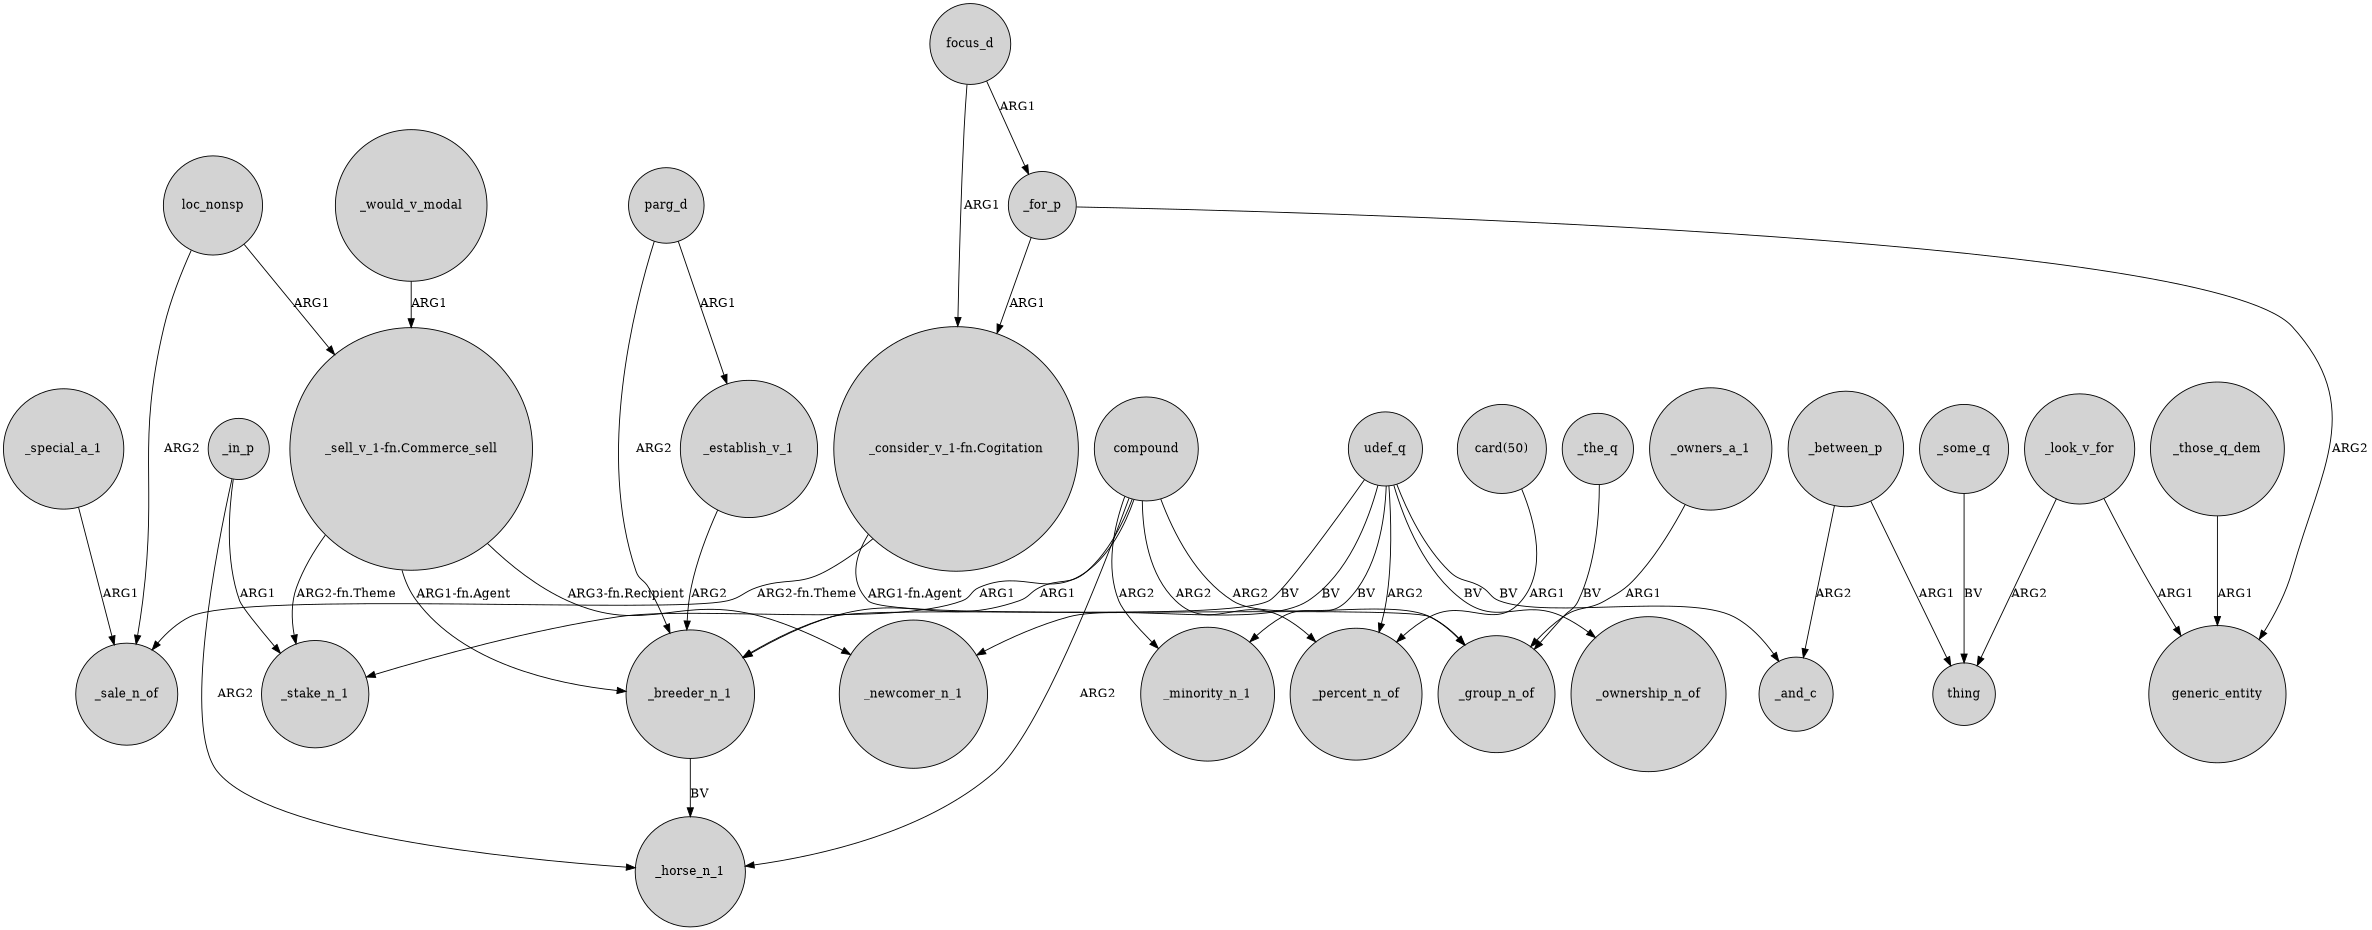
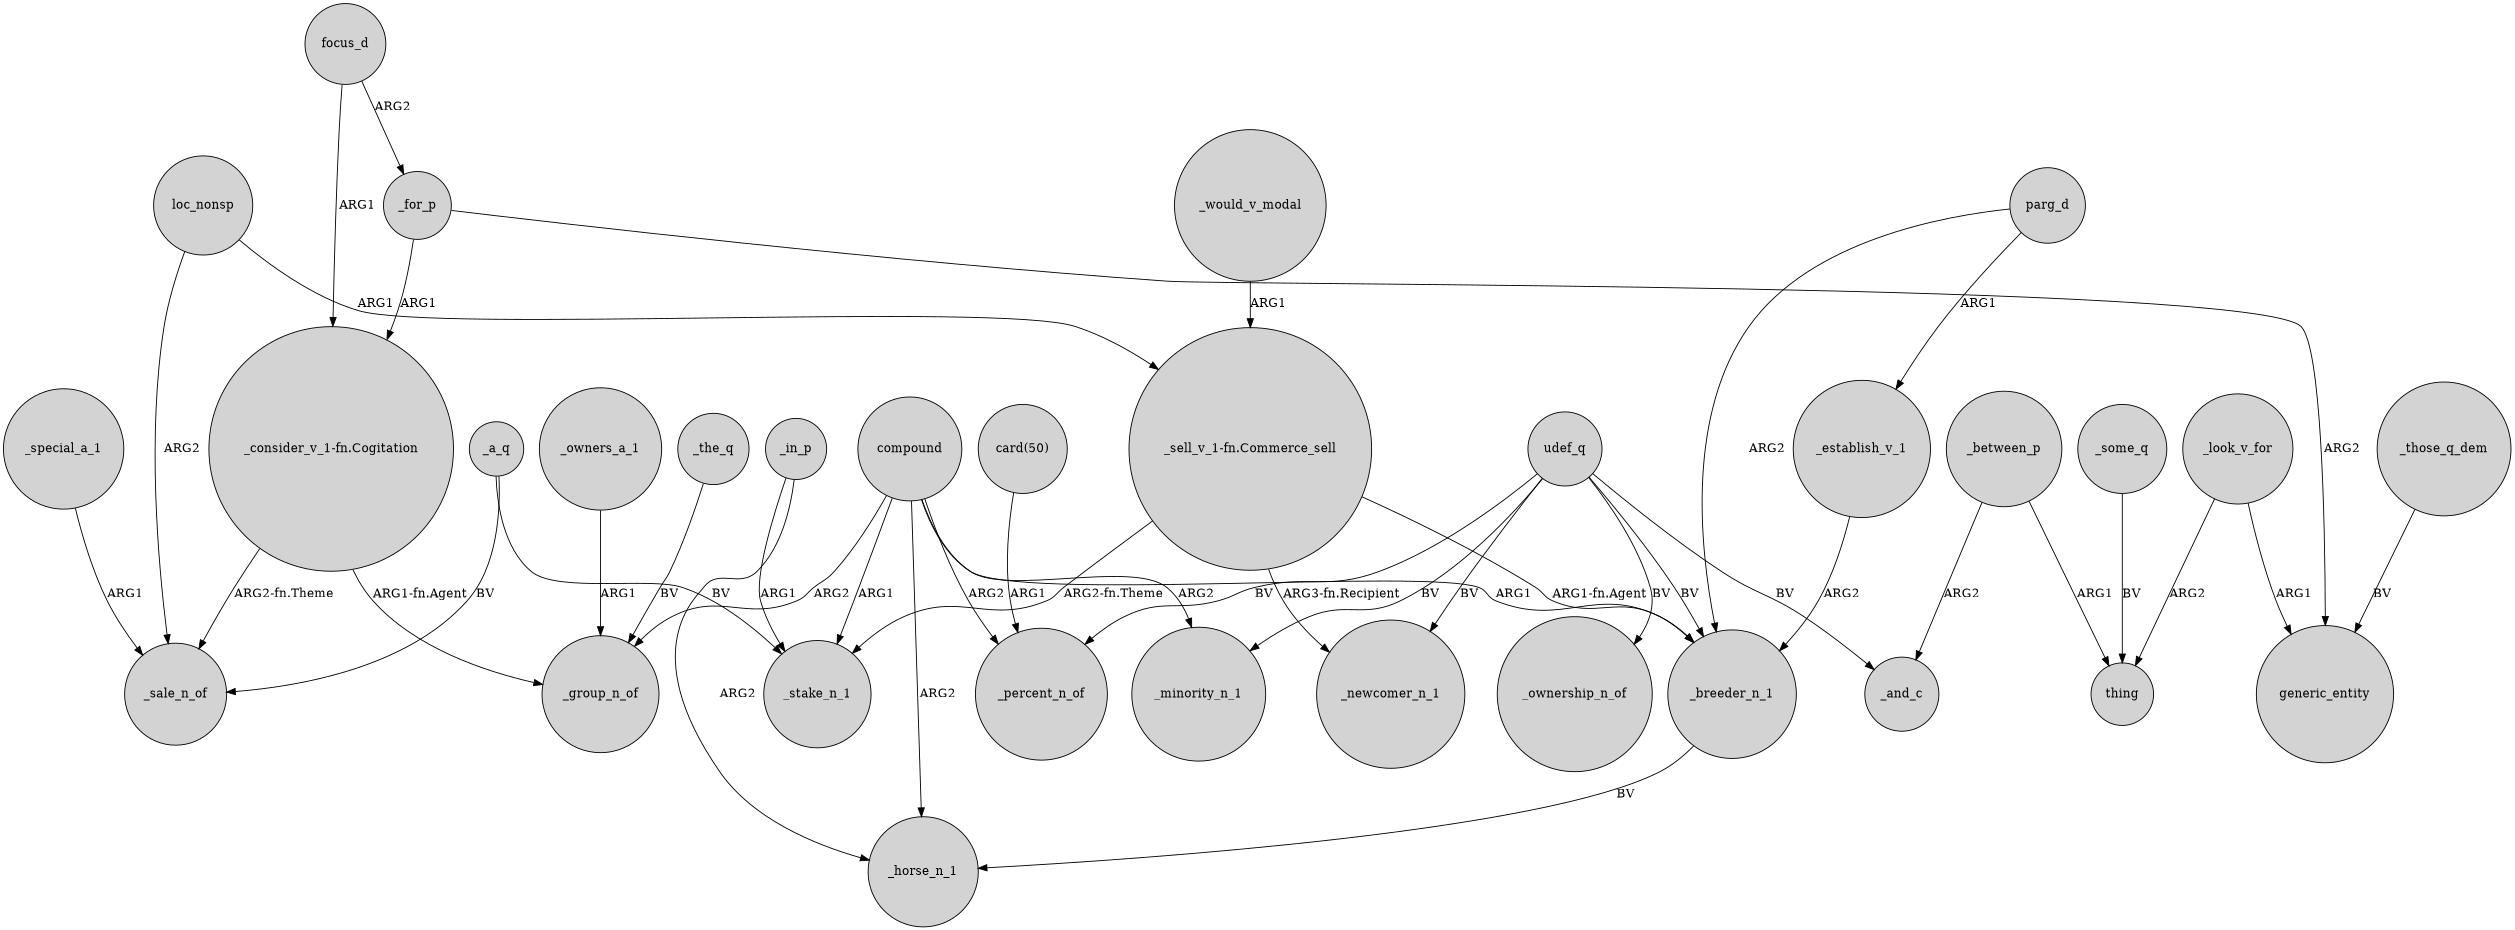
  digraph {
    node [shape=circle style=filled]
+   _a_q
    _sale_n_of
    _stake_n_1
    loc_nonsp
    "_sell_v_1-fn.Commerce_sell"
    _breeder_n_1
    _newcomer_n_1
    compound
    _horse_n_1
    _minority_n_1
    _group_n_of
    _percent_n_of
    _in_p
    udef_q
    _ownership_n_of
    _and_c
    _some_q
    thing
    focus_d
    "_consider_v_1-fn.Cogitation"
    _for_p
    generic_entity
    _the_q
    _owners_a_1
    _would_v_modal
    parg_d
    _establish_v_1
    _between_p
    "card(50)"
    _look_v_for
    _special_a_1
    _those_q_dem
+   _a_q -> _sale_n_of [label=BV]
+   _a_q -> _stake_n_1 [label=BV]
    loc_nonsp -> _sale_n_of [label=ARG2]
    loc_nonsp -> "_sell_v_1-fn.Commerce_sell" [label=ARG1]
    "_sell_v_1-fn.Commerce_sell" -> _stake_n_1 [label="ARG2-fn.Theme"]
    "_sell_v_1-fn.Commerce_sell" -> _breeder_n_1 [label="ARG1-fn.Agent"]
    "_sell_v_1-fn.Commerce_sell" -> _newcomer_n_1 [label="ARG3-fn.Recipient"]
    _breeder_n_1 -> _horse_n_1 [label=BV]
    compound -> _stake_n_1 [label=ARG1]
    compound -> _breeder_n_1 [label=ARG1]
    compound -> _horse_n_1 [label=ARG2]
    compound -> _minority_n_1 [label=ARG2]
    compound -> _group_n_of [label=ARG2]
    compound -> _percent_n_of [label=ARG2]
    _in_p -> _stake_n_1 [label=ARG1]
    _in_p -> _horse_n_1 [label=ARG2]
    udef_q -> _breeder_n_1 [label=BV]
    udef_q -> _newcomer_n_1 [label=BV]
    udef_q -> _minority_n_1 [label=BV]
-   udef_q -> _percent_n_of [label=ARG2]
+   udef_q -> _percent_n_of [label=BV]
    udef_q -> _ownership_n_of [label=BV]
    udef_q -> _and_c [label=BV]
    _some_q -> thing [label=BV]
    focus_d -> "_consider_v_1-fn.Cogitation" [label=ARG1]
-   focus_d -> _for_p [label=ARG1]
+   focus_d -> _for_p [label=ARG2]
    "_consider_v_1-fn.Cogitation" -> _sale_n_of [label="ARG2-fn.Theme"]
    "_consider_v_1-fn.Cogitation" -> _group_n_of [label="ARG1-fn.Agent"]
    _for_p -> "_consider_v_1-fn.Cogitation" [label=ARG1]
    _for_p -> generic_entity [label=ARG2]
    _the_q -> _group_n_of [label=BV]
    _owners_a_1 -> _group_n_of [label=ARG1]
    _would_v_modal -> "_sell_v_1-fn.Commerce_sell" [label=ARG1]
    parg_d -> _breeder_n_1 [label=ARG2]
    parg_d -> _establish_v_1 [label=ARG1]
    _establish_v_1 -> _breeder_n_1 [label=ARG2]
    _between_p -> _and_c [label=ARG2]
    _between_p -> thing [label=ARG1]
    "card(50)" -> _percent_n_of [label=ARG1]
    _look_v_for -> thing [label=ARG2]
    _look_v_for -> generic_entity [label=ARG1]
    _special_a_1 -> _sale_n_of [label=ARG1]
-   _those_q_dem -> generic_entity [label=ARG1]
+   _those_q_dem -> generic_entity [label=BV]
  }
